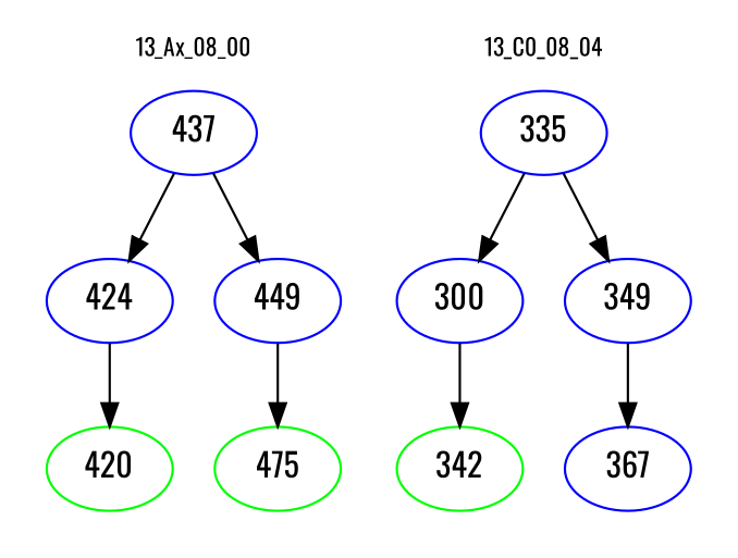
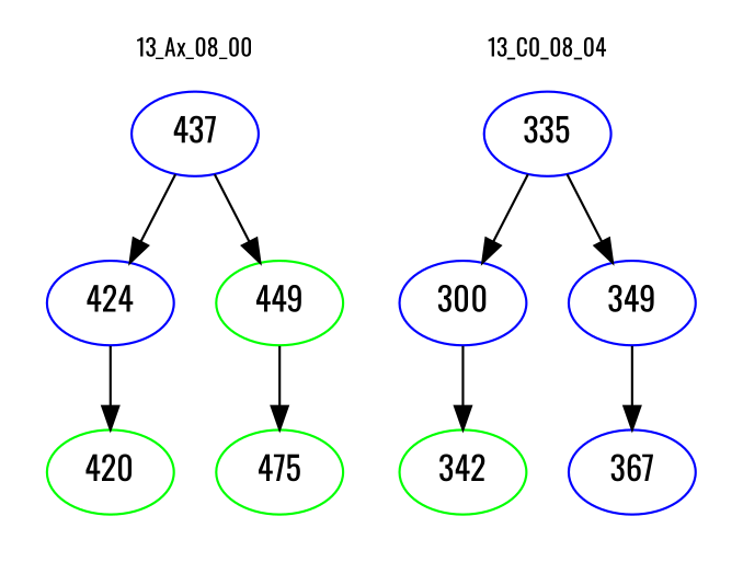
  digraph {
    fontname=Oswald
    node [color=blue fontname=Oswald]
    edge [color=black fontname=Oswald]
    n1 [label=437]
    n2 [label=424]
-   n3 [label=449]
+   n3 [color=green label=449]
    n4 [color=green label=420]
    n5 [color=green label=475]
    n6 [label=335]
    n7 [label=300]
    n8 [label=349]
    n9 [color=green label=342]
    n10 [label=367]
    subgraph cluster_1 {
      color=white
      fontsize=10
      label="13_Ax_08_00"
      n1
      n2
      n3
      n4
      n5
    }
    subgraph cluster_2 {
      color=white
      fontsize=10
      label="13_C0_08_04"
      n6
      n7
      n8
      n9
      n10
    }
    n1 -> n2
    n1 -> n3
    n2 -> n4
    n3 -> n5
    n6 -> n7
    n6 -> n8
    n7 -> n9
    n8 -> n10
  }
